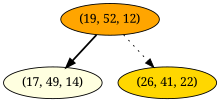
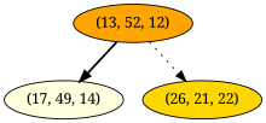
  digraph {
    fontname="Noto Serif"
    node [fontname="Noto Serif" style=filled]
    edge [fontname="Noto Serif"]
-   "(13, 52, 12)" [fillcolor=orange label="(19, 52, 12)"]
+   "(13, 52, 12)" [fillcolor=orange]
    "(17, 49, 14)" [fillcolor=lightyellow]
-   "(26, 41, 22)" [fillcolor=gold]
+   "(26, 41, 22)" [fillcolor=gold label="(26, 21, 22)"]
    "(13, 52, 12)" -> "(17, 49, 14)" [style=bold]
    "(13, 52, 12)" -> "(26, 41, 22)" [style=dotted]
  }
